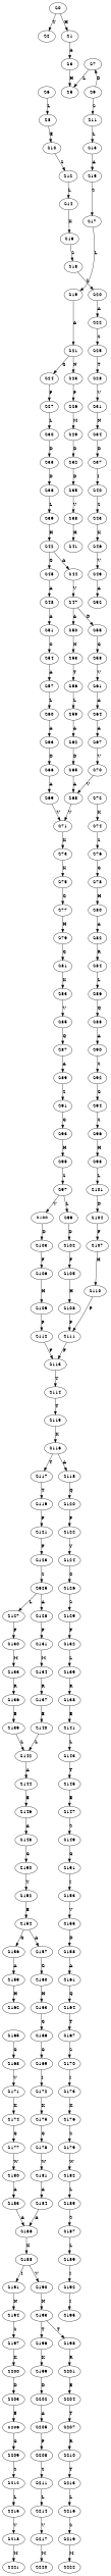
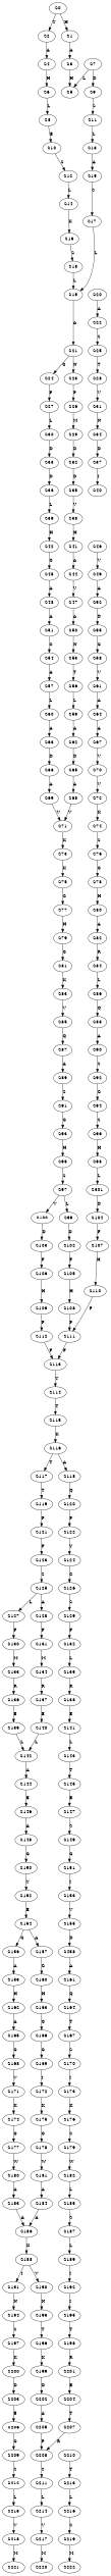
  strict digraph {
    S0
    S1
    S2
    S3
+   S4
    S5
    S6
    S8
    S7
    S9
    S10
    S11
    S12
    S13
    S14
    S15
    S16
    S17
    S18
    S19
    S20
    S21
    S22
    S23
    S24
    S25
    S26
    S27
    S28
    S29
    S30
    S31
    S32
    S33
    S34
    S35
    S36
    S37
    S38
    S39
    S40
    S41
    S42
-   S43
    S44
    S45
    S46
    S47
    S48
    S49
    S50
    S51
    S52
    S53
    S54
    S55
    S56
    S57
    S58
    S59
    S60
    S61
    S62
    S63
    S64
    S65
    S66
    S67
    S68
    S69
    S70
    S71
    S72
    S73
    S74
    S75
    S76
    S77
    S78
    S79
    S80
    S81
    S82
    S83
    S84
    S85
    S86
    S87
    S88
    S89
    S90
    S91
    S92
    S93
    S94
    S95
    S96
    S97
    S98
    S99
    S100
-   S101
+   S101 [label=S301]
    S102
    S103
    S104
    S105
    S106
    S107
    S108
    S109
    S110
    S111
    S112
    S113
    S114
    S115
    S116
    S117
    S118
    S119
    S120
    S121
    S122
    S123
    S124
-   S125 [label=S625]
+   S125
    S126
    S127
    S128
    S129
    S130
    S131
    S132
    S133
    S134
    S135
    S136
    S137
    S138
    S139
    S140
    S141
    S142
    S143
    S144
    S145
    S146
    S147
    S148
    S149
    S150
    S151
    S152
    S153
    S154
    S155
    S156
    S157
-   S158
+   S158 [label=S458]
    S159
    S160
    S161
    S162
    S163
    S164
    S165
    S166
    S167
    S168
    S169
    S170
    S171
    S172
    S173
    S174
    S175
    S176
    S177
    S178
    S179
    S180
    S181
    S182
    S183
    S184
    S185
    S186
    S187
    S188
    S189
    S190
    S191
    S192
    S193
    S194
    S195
    S196
    S197
    S198
    S199
    S200
    S201
    S202
    S203
    S204
    S205
    S206
    S207
    S208
    S209
    S210
    S211
    S212
    S213
    S214
    S215
    S216
    S217
    S218
    S219
    S220
    S221
    S222
    S0 -> S1 [label=H]
    S0 -> S2 [label=Y]
    S1 -> S3 [label=A]
+   S2 -> S4 [label=A]
    S3 -> S5 [label=H]
+   S4 -> S6 [label=H]
    S6 -> S8 [label=L]
    S8 -> S10 [label=E]
    S7 -> S5 [label=L]
-   S9 -> S7 [label=D]
+   S7 -> S9 [label=D]
    S9 -> S11 [label=S]
    S10 -> S12 [label=S]
    S11 -> S13 [label=L]
    S12 -> S14 [label=L]
    S13 -> S15 [label=A]
    S14 -> S16 [label=K]
    S15 -> S17 [label=S]
    S16 -> S18 [label=S]
    S17 -> S19 [label=L]
-   S18 -> S20 [label=L]
+   S18 -> S19 [label=L]
    S19 -> S21 [label=A]
    S20 -> S22 [label=A]
    S21 -> S23 [label=N]
    S21 -> S24 [label=G]
    S22 -> S25 [label=S]
    S23 -> S26 [label=P]
    S24 -> S27 [label=P]
    S25 -> S28 [label=T]
    S26 -> S29 [label=M]
    S27 -> S30 [label=L]
    S28 -> S31 [label=V]
    S29 -> S32 [label=D]
    S30 -> S33 [label=D]
    S31 -> S34 [label=N]
    S32 -> S35 [label=D]
    S33 -> S36 [label=D]
    S34 -> S37 [label=D]
    S35 -> S38 [label=V]
    S36 -> S39 [label=L]
    S37 -> S40 [label=I]
    S38 -> S41 [label=H]
    S39 -> S42 [label=H]
-   S40 -> S43 [label=S]
-   S42 -> S44 [label=A]
+   S41 -> S44 [label=A]
    S42 -> S45 [label=G]
-   S43 -> S46 [label=K]
    S44 -> S47 [label=V]
    S45 -> S48 [label=A]
    S46 -> S49 [label=V]
    S47 -> S50 [label=A]
    S48 -> S51 [label=A]
    S49 -> S52 [label=A]
    S50 -> S53 [label=N]
    S51 -> S54 [label=C]
-   S47 -> S55 [label=D]
+   S52 -> S55 [label=D]
    S53 -> S56 [label=T]
    S54 -> S57 [label=A]
    S55 -> S58 [label=G]
    S56 -> S59 [label=L]
    S57 -> S60 [label=L]
    S58 -> S61 [label=V]
    S59 -> S62 [label=A]
    S60 -> S63 [label=A]
    S61 -> S64 [label=A]
    S62 -> S65 [label=D]
    S63 -> S66 [label=D]
    S64 -> S67 [label=A]
    S65 -> S68 [label=A]
    S66 -> S69 [label=A]
    S67 -> S70 [label=V]
    S68 -> S71 [label=V]
    S69 -> S71 [label=V]
-   S70 -> S68 [label=V]
+   S70 -> S72 [label=V]
    S71 -> S73 [label=K]
    S72 -> S74 [label=K]
    S73 -> S75 [label=K]
    S74 -> S76 [label=S]
    S75 -> S77 [label=G]
    S76 -> S78 [label=G]
    S77 -> S79 [label=H]
    S78 -> S80 [label=H]
    S79 -> S81 [label=G]
    S80 -> S82 [label=A]
    S81 -> S83 [label=K]
    S82 -> S84 [label=R]
    S83 -> S85 [label=V]
    S84 -> S86 [label=L]
    S85 -> S87 [label=Q]
    S86 -> S88 [label=Q]
    S87 -> S89 [label=A]
    S88 -> S90 [label=A]
    S89 -> S91 [label=S]
    S90 -> S92 [label=S]
    S91 -> S93 [label=G]
    S92 -> S94 [label=G]
    S93 -> S95 [label=H]
    S94 -> S96 [label=S]
    S95 -> S97 [label=S]
    S96 -> S98 [label=H]
    S97 -> S99 [label=L]
    S97 -> S100 [label=V]
    S98 -> S101 [label=L]
    S99 -> S102 [label=D]
    S100 -> S103 [label=D]
    S101 -> S104 [label=D]
    S102 -> S105 [label=F]
    S103 -> S106 [label=F]
    S104 -> S107 [label=F]
    S105 -> S108 [label=H]
    S106 -> S109 [label=H]
    S107 -> S110 [label=H]
    S108 -> S111 [label=P]
    S109 -> S112 [label=P]
    S110 -> S111 [label=P]
    S111 -> S113 [label=F]
    S112 -> S113 [label=F]
    S113 -> S114 [label=Y]
    S114 -> S115 [label=T]
    S115 -> S116 [label=K]
    S116 -> S117 [label=T]
    S116 -> S118 [label=A]
    S117 -> S119 [label=T]
    S118 -> S120 [label=Q]
    S119 -> S121 [label=P]
    S120 -> S122 [label=P]
    S121 -> S123 [label=F]
    S122 -> S124 [label=Y]
    S123 -> S125 [label=S]
    S124 -> S126 [label=C]
    S125 -> S127 [label=L]
    S125 -> S128 [label=A]
    S126 -> S129 [label=S]
    S127 -> S130 [label=F]
    S128 -> S131 [label=F]
    S129 -> S132 [label=F]
    S130 -> S133 [label=M]
    S131 -> S134 [label=M]
    S132 -> S135 [label=L]
    S133 -> S136 [label=R]
    S134 -> S137 [label=R]
    S135 -> S138 [label=R]
    S136 -> S139 [label=E]
    S137 -> S140 [label=E]
    S138 -> S141 [label=E]
    S139 -> S142 [label=L]
    S140 -> S142 [label=L]
    S141 -> S143 [label=L]
    S142 -> S144 [label=A]
    S143 -> S145 [label=T]
    S144 -> S146 [label=E]
    S145 -> S147 [label=E]
    S146 -> S148 [label=A]
    S147 -> S149 [label=S]
    S148 -> S150 [label=G]
    S149 -> S151 [label=G]
    S150 -> S152 [label=Y]
    S151 -> S153 [label=I]
    S152 -> S154 [label=E]
    S153 -> S155 [label=V]
    S154 -> S156 [label=G]
    S154 -> S157 [label=A]
    S155 -> S158 [label=D]
    S156 -> S159 [label=A]
    S157 -> S160 [label=G]
    S158 -> S161 [label=A]
    S159 -> S162 [label=H]
    S160 -> S163 [label=H]
    S161 -> S164 [label=Q]
+   S162 -> S165 [label=A]
    S163 -> S166 [label=G]
    S164 -> S167 [label=T]
    S165 -> S168 [label=G]
    S166 -> S169 [label=G]
    S167 -> S170 [label=S]
    S168 -> S171 [label=V]
    S169 -> S172 [label=I]
    S170 -> S173 [label=I]
    S171 -> S174 [label=K]
    S172 -> S175 [label=K]
    S173 -> S176 [label=K]
    S174 -> S177 [label=G]
    S175 -> S178 [label=G]
    S176 -> S179 [label=S]
    S177 -> S180 [label=W]
    S178 -> S181 [label=W]
    S179 -> S182 [label=W]
    S180 -> S183 [label=A]
    S181 -> S184 [label=A]
    S182 -> S185 [label=L]
    S183 -> S186 [label=A]
    S184 -> S186 [label=A]
    S185 -> S187 [label=S]
    S186 -> S188 [label=K]
    S187 -> S189 [label=L]
    S188 -> S190 [label=V]
    S188 -> S191 [label=I]
    S189 -> S192 [label=I]
    S190 -> S193 [label=N]
    S191 -> S194 [label=N]
    S192 -> S195 [label=I]
    S193 -> S196 [label=T]
    S194 -> S197 [label=S]
-   S193 -> S198 [label=T]
+   S195 -> S198 [label=T]
    S196 -> S199 [label=K]
    S197 -> S200 [label=K]
    S198 -> S201 [label=R]
    S199 -> S202 [label=D]
    S200 -> S203 [label=D]
    S201 -> S204 [label=E]
    S202 -> S205 [label=A]
    S203 -> S206 [label=E]
    S204 -> S207 [label=T]
    S205 -> S208 [label=P]
    S206 -> S209 [label=G]
-   S207 -> S210 [label=R]
+   S207 -> S208 [label=R]
    S208 -> S211 [label=S]
    S209 -> S212 [label=S]
    S210 -> S213 [label=T]
    S211 -> S214 [label=L]
    S212 -> S215 [label=L]
    S213 -> S216 [label=L]
    S214 -> S217 [label=V]
    S215 -> S218 [label=V]
    S216 -> S219 [label=S]
    S217 -> S220 [label=M]
    S218 -> S221 [label=M]
    S219 -> S222 [label=M]
  }
